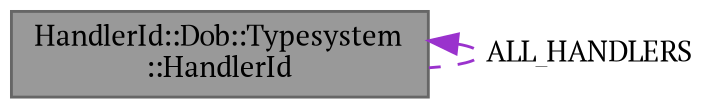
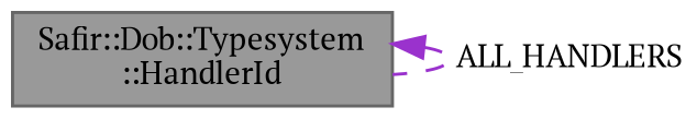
  digraph {
    fontname="PT Serif"
-   n1 [color=gray40 fillcolor=grey60 fontcolor=black fontname="PT Serif" fontsize=10 height=0.2 label="HandlerId::Dob::Typesystem\l::HandlerId" shape=box style=filled width=0.4]
+   n1 [color=gray40 fillcolor=grey60 fontcolor=black fontname="PT Serif" fontsize=10 height=0.2 label="Safir::Dob::Typesystem\l::HandlerId" shape=box style=filled width=0.4]
    n1 -> n1 [color=darkorchid3 dir=back fontname="PT Serif" fontsize=10 label=" ALL_HANDLERS" labelfontname=Helvetica labelfontsize=10 style=dashed]
  }
